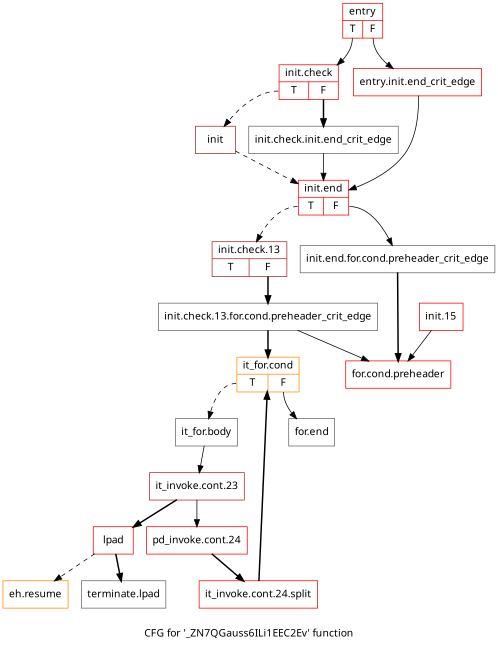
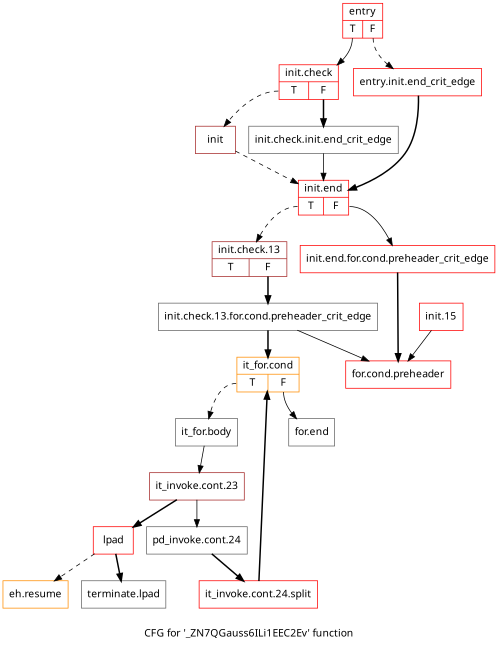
  digraph {
    fontname="Noto Sans"
    label="CFG for '_ZN7QGauss6ILi1EEC2Ev' function"
    node [color=red fontname="Noto Sans" shape=record]
    edge [fontname="Noto Sans" style=bold]
    n1 [label="{entry|{<s0>T|<s1>F}}"]
    n2 [label="{init.check|{<s0>T|<s1>F}}"]
    n3 [label="{entry.init.end_crit_edge}"]
    n4 [color=brown label="{init}"]
    n5 [color=gray40 label="{init.check.init.end_crit_edge}"]
    n6 [label="{init.end|{<s0>T|<s1>F}}"]
    n7 [color=brown label="{init.check.13|{<s0>T|<s1>F}}"]
-   n8 [color=gray40 label="{init.end.for.cond.preheader_crit_edge}"]
+   n8 [label="{init.end.for.cond.preheader_crit_edge}"]
    n9 [color=gray40 label="{init.check.13.for.cond.preheader_crit_edge}"]
    n10 [label="{for.cond.preheader}"]
    n11 [label="{init.15}"]
    n12 [color=darkorange label="{it_for.cond|{<s0>T|<s1>F}}"]
    n13 [color=gray40 label="{it_for.body}"]
    n14 [color=gray40 label="{for.end}"]
    n15 [color=brown label="{it_invoke.cont.23}"]
    n16 [label="{lpad}"]
-   n17 [label="{pd_invoke.cont.24}"]
+   n17 [color=gray40 label="{pd_invoke.cont.24}"]
    n18 [color=darkorange label="{eh.resume}"]
    n19 [color=gray40 label="{terminate.lpad}"]
    n20 [label="{it_invoke.cont.24.split}"]
    n1 -> n2 [style=solid tailport=s0]
-   n1 -> n3 [style=solid tailport=s1]
+   n1 -> n3 [style=dashed tailport=s1]
    n2 -> n4 [style=dashed tailport=s0]
    n2 -> n5 [tailport=s1]
-   n3 -> n6 [style=solid]
+   n3 -> n6
    n4 -> n6 [style=dashed]
    n5 -> n6 [style=solid]
    n6 -> n7 [style=dashed tailport=s0]
    n6 -> n8 [style=solid tailport=s1]
    n7 -> n9 [tailport=s1]
    n8 -> n10
    n9 -> n10 [style=solid]
    n9 -> n12
    n11 -> n10 [style=solid]
    n12 -> n13 [style=dashed tailport=s0]
    n12 -> n14 [style=solid tailport=s1]
    n13 -> n15 [style=solid]
    n15 -> n16
    n15 -> n17 [style=solid]
    n16 -> n18 [style=dashed]
    n16 -> n19
    n17 -> n20
    n20 -> n12
  }
